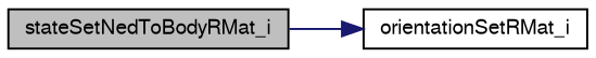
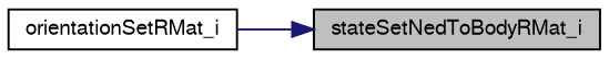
  digraph {
    rankdir=LR
    node [color=black fontname=FreeSans fontsize=10 shape=record style=filled]
    n1 [fillcolor=grey75 fontcolor=black height=0.2 label=stateSetNedToBodyRMat_i width=0.4]
    n2 [fillcolor=white height=0.2 label=orientationSetRMat_i width=0.4]
-   n1 -> n2 [color=midnightblue fontname=FreeSans fontsize=10 labelfontname=FreeSans labelfontsize=10 style=solid]
+   n2 -> n1 [color=midnightblue fontname=FreeSans fontsize=10 labelfontname=FreeSans labelfontsize=10 style=solid]
  }
